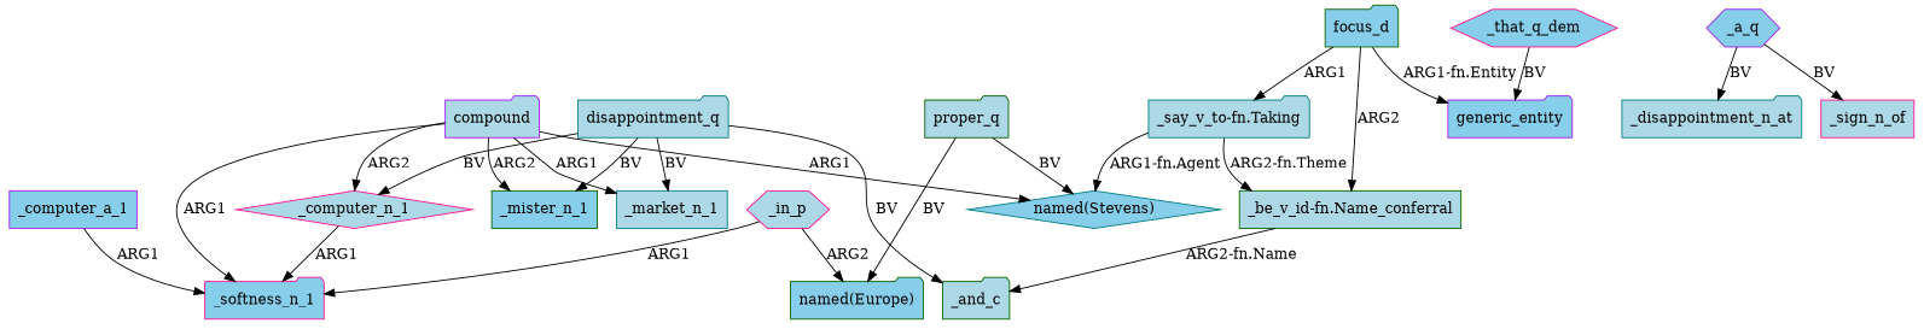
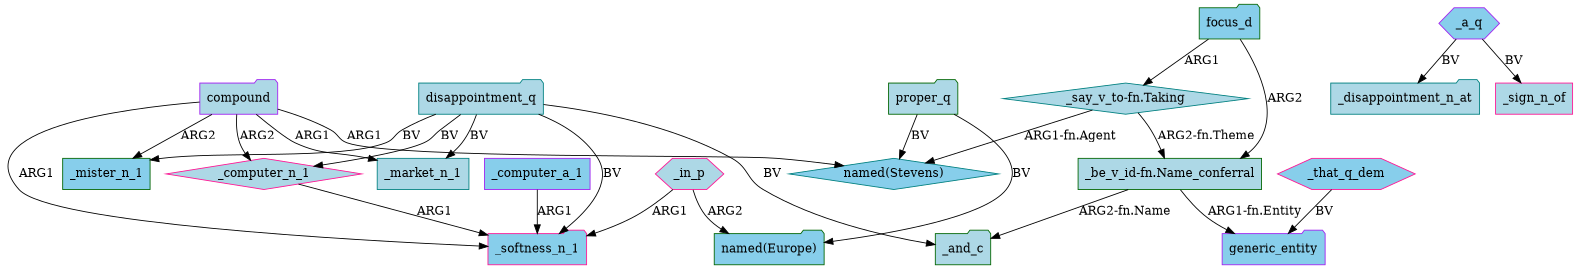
  digraph {
    node [color=darkgreen fillcolor=lightblue shape=folder style=filled]
    n1 [color=teal label=disappointment_q]
    _market_n_1 [color=teal shape=box]
    _mister_n_1 [fillcolor=skyblue shape=box]
    _computer_n_1 [color=deeppink shape=diamond]
    _softness_n_1 [color=deeppink fillcolor=skyblue]
    _and_c
    compound [color=purple]
    "named(Stevens)" [color=teal fillcolor=skyblue shape=diamond]
-   "_say_v_to-fn.Taking" [color=teal]
+   "_say_v_to-fn.Taking" [color=teal shape=diamond]
    "_be_v_id-fn.Name_conferral" [shape=box]
    generic_entity [color=purple fillcolor=skyblue]
    _a_q [color=purple fillcolor=skyblue shape=hexagon]
    _disappointment_n_at [color=teal]
    _sign_n_of [color=deeppink shape=box]
    focus_d [fillcolor=skyblue]
    _in_p [color=deeppink shape=hexagon]
    "named(Europe)" [fillcolor=skyblue]
    proper_q
    n19 [color=purple fillcolor=skyblue label=_computer_a_1 shape=box]
    _that_q_dem [color=deeppink fillcolor=skyblue shape=hexagon]
    n1 -> _market_n_1 [label=BV]
    n1 -> _mister_n_1 [label=BV]
    n1 -> _computer_n_1 [label=BV]
+   n1 -> _softness_n_1 [label=BV]
    n1 -> _and_c [label=BV]
    _computer_n_1 -> _softness_n_1 [label=ARG1]
    compound -> _market_n_1 [label=ARG1]
    compound -> _mister_n_1 [label=ARG2]
    compound -> _computer_n_1 [label=ARG2]
    compound -> _softness_n_1 [label=ARG1]
    compound -> "named(Stevens)" [label=ARG1]
    "_say_v_to-fn.Taking" -> "named(Stevens)" [label="ARG1-fn.Agent"]
    "_say_v_to-fn.Taking" -> "_be_v_id-fn.Name_conferral" [label="ARG2-fn.Theme"]
    "_be_v_id-fn.Name_conferral" -> _and_c [label="ARG2-fn.Name"]
-   focus_d -> generic_entity [label="ARG1-fn.Entity"]
+   "_be_v_id-fn.Name_conferral" -> generic_entity [label="ARG1-fn.Entity"]
    _a_q -> _disappointment_n_at [label=BV]
    _a_q -> _sign_n_of [label=BV]
    focus_d -> "_say_v_to-fn.Taking" [label=ARG1]
    focus_d -> "_be_v_id-fn.Name_conferral" [label=ARG2]
    _in_p -> _softness_n_1 [label=ARG1]
    _in_p -> "named(Europe)" [label=ARG2]
    proper_q -> "named(Stevens)" [label=BV]
    proper_q -> "named(Europe)" [label=BV]
    n19 -> _softness_n_1 [label=ARG1]
    _that_q_dem -> generic_entity [label=BV]
  }
